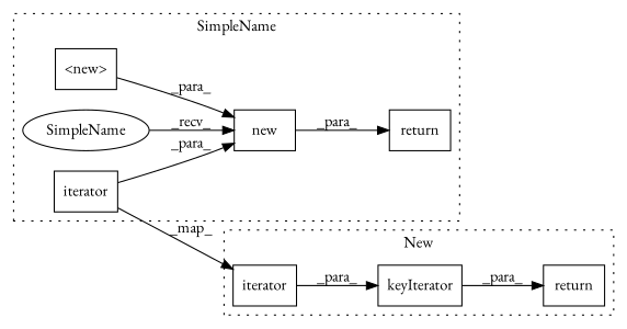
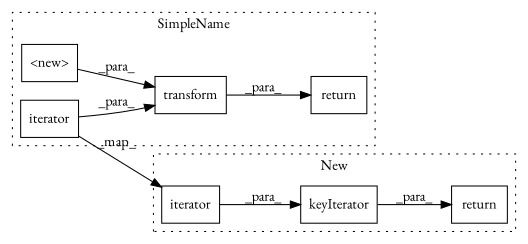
  digraph {
    fontname="EB Garamond"
    rankdir=LR
    node [a=32 fontname="EB Garamond" l=10 shape=box]
    edge [fontname="EB Garamond"]
    n1 [label=iterator s=75588]
    n2 [a=41 l=7 label=return s=75544]
-   n3 [l="10,1" label=new s="75561,75767"]
+   n3 [l="10,1" label=transform s="75561,75767"]
    n4 [a=14 l=35 label="<new>" s=75610]
-   n5 [a=42 l=9 label=SimpleName s=75551 shape=ellipse]
    n6 [label=iterator s=75919]
    n7 [a=41 l=7 label=return s=75883]
    n8 [l="12,1" label=keyIterator s="75890,75929"]
    subgraph cluster_1 {
      label=SimpleName
      style=dotted
      n1
      n2
      n3
      n4
-     n5
    }
    subgraph cluster_2 {
      label=New
      style=dotted
      n6
      n7
      n8
    }
    n1 -> n3 [label=_para_]
    n1 -> n6 [label=_map_]
    n3 -> n2 [label=_para_]
    n4 -> n3 [label=_para_]
-   n5 -> n3 [label=_recv_]
    n6 -> n8 [label=_para_]
    n8 -> n7 [label=_para_]
  }
